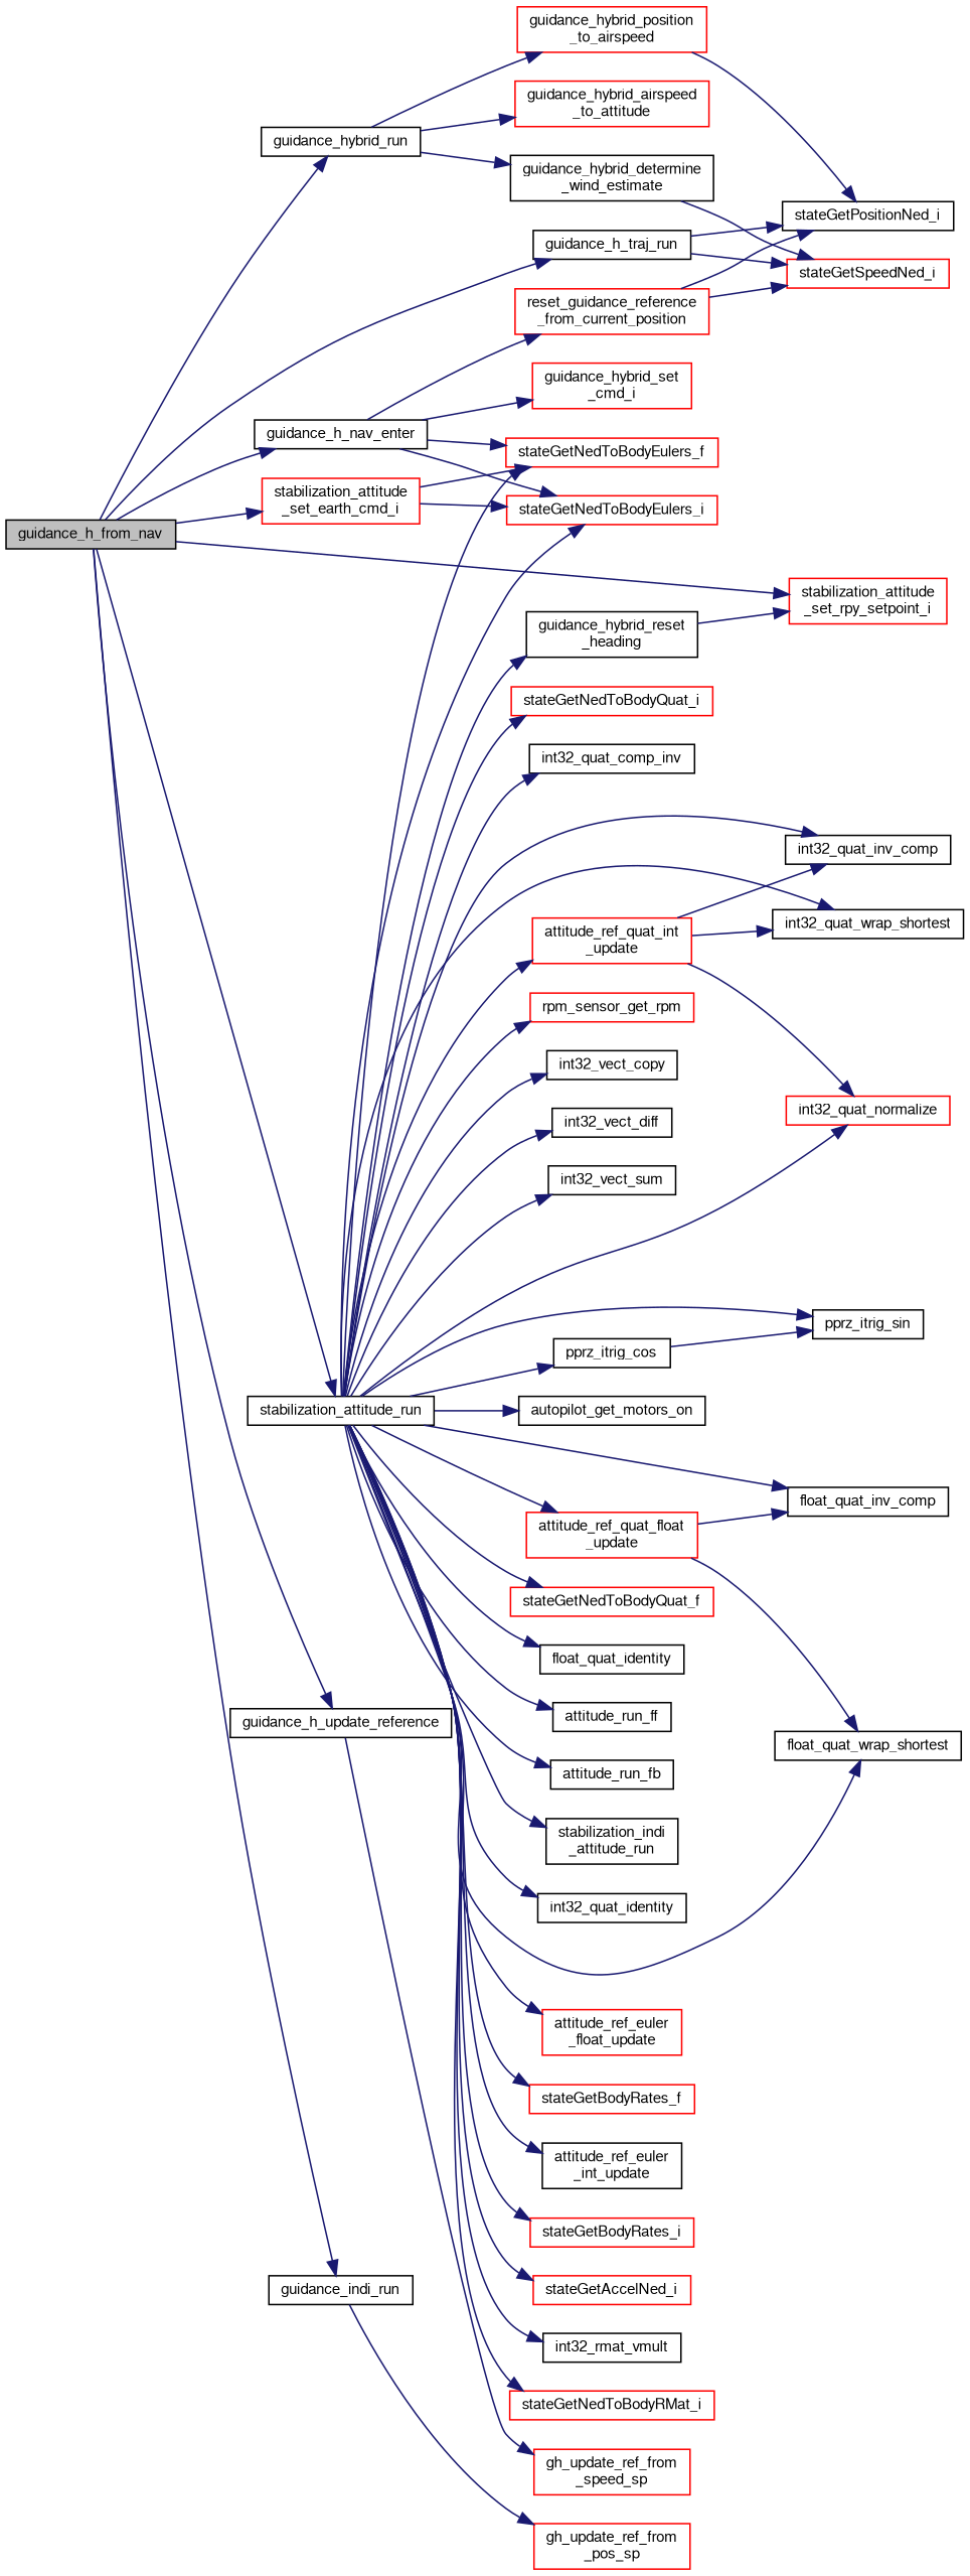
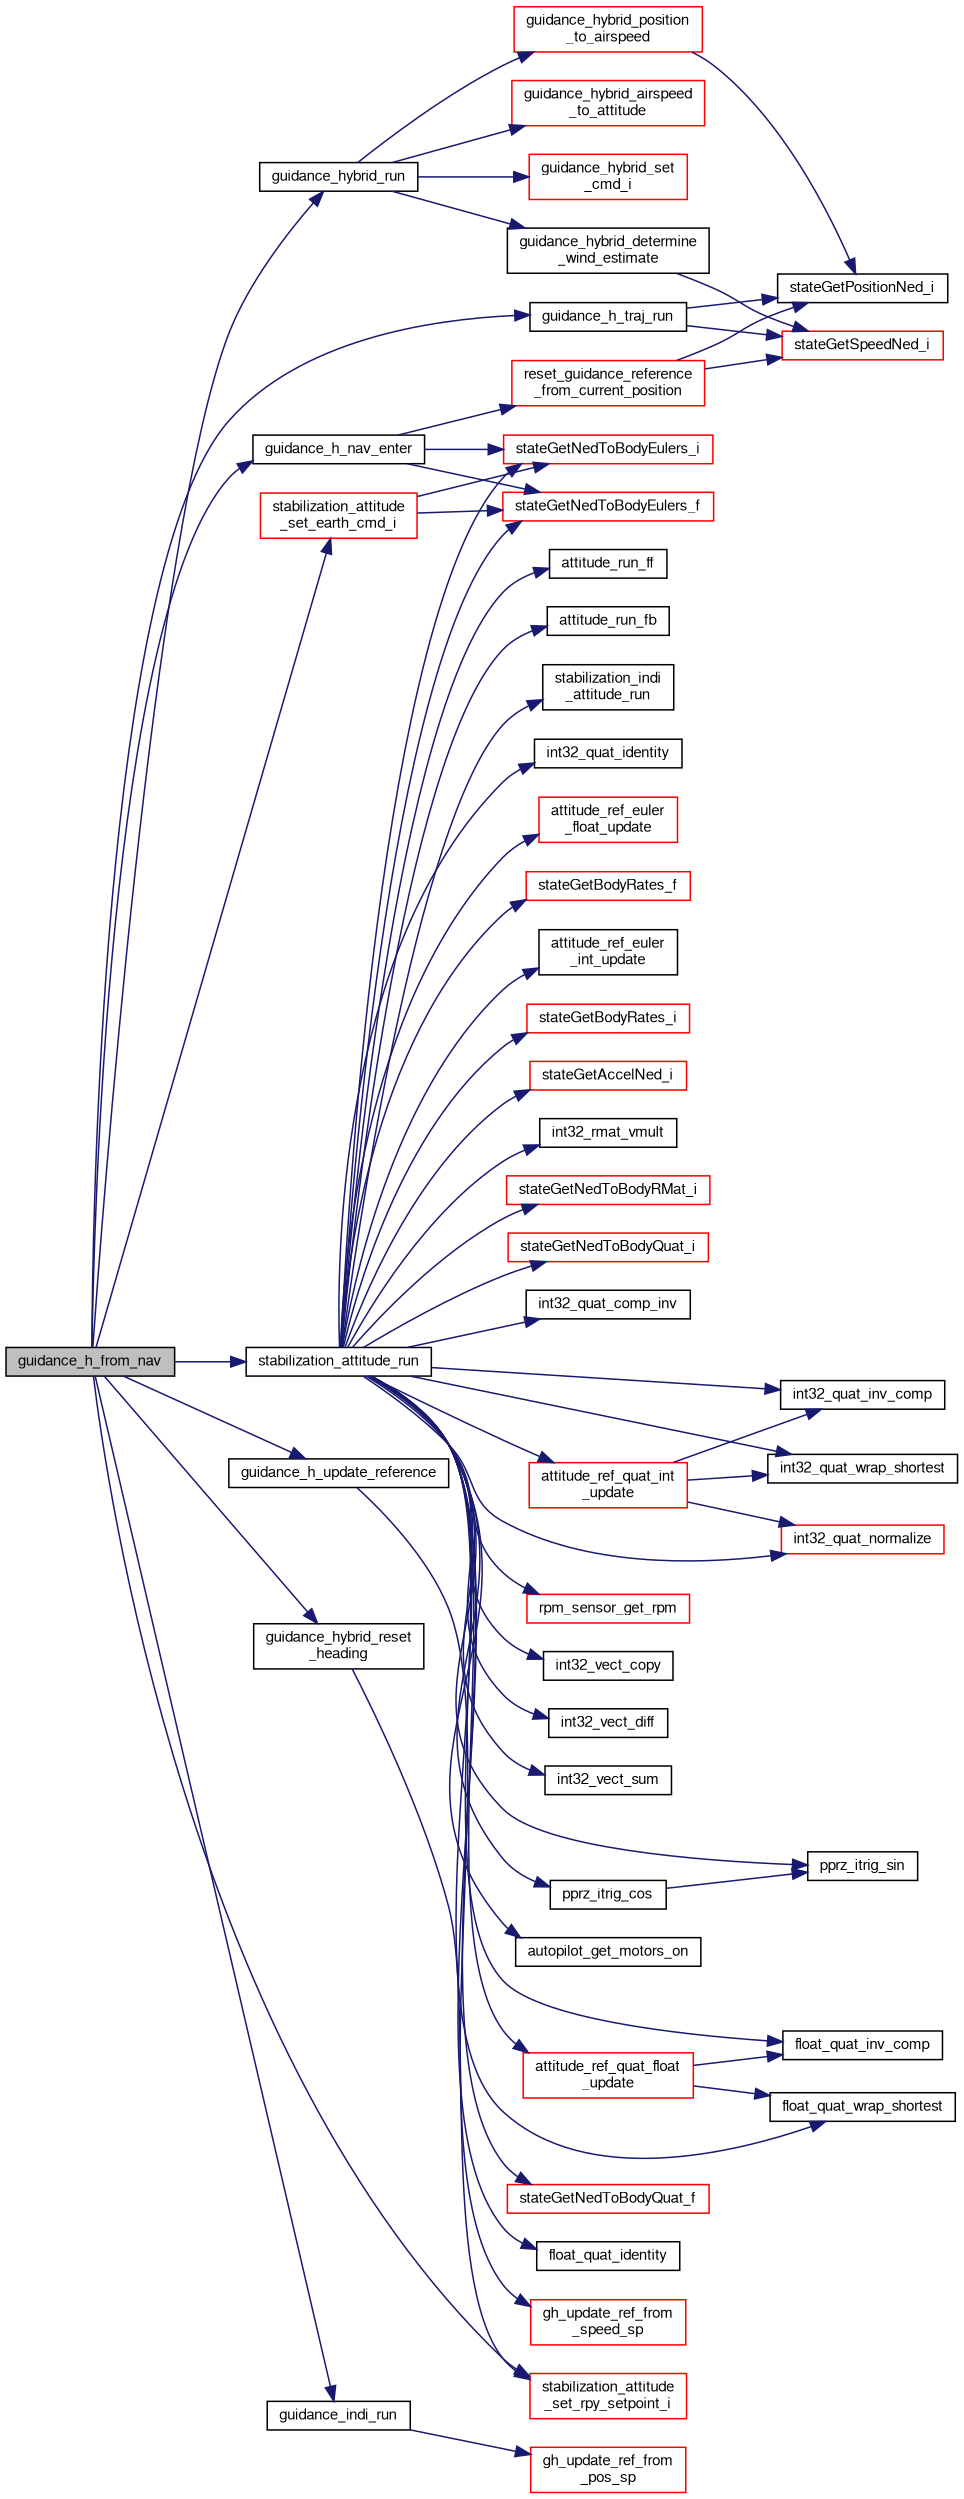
  digraph {
    rankdir=LR
    node [color=black fillcolor=white fontname=FreeSans fontsize=10 shape=record style=filled]
    edge [color=midnightblue fontname=FreeSans fontsize=10 labelfontname=FreeSans labelfontsize=10 style=solid]
    n1 [fillcolor=grey75 fontcolor=black height=0.2 label=guidance_h_from_nav width=0.4]
    n2 [height=0.2 label=guidance_h_nav_enter width=0.4]
    n3 [height=0.2 label=guidance_h_traj_run width=0.4]
    n4 [height=0.2 label=guidance_h_update_reference width=0.4]
    n5 [height=0.2 label="guidance_hybrid_reset\l_heading" width=0.4]
    n6 [color=red height=0.2 label="stabilization_attitude\l_set_rpy_setpoint_i" width=0.4]
    n7 [height=0.2 label=guidance_hybrid_run width=0.4]
    n8 [height=0.2 label=guidance_indi_run width=0.4]
    n9 [height=0.2 label=stabilization_attitude_run width=0.4]
    n10 [color=red height=0.2 label="stabilization_attitude\l_set_earth_cmd_i" width=0.4]
    n11 [color=red height=0.2 label="reset_guidance_reference\l_from_current_position" width=0.4]
    n12 [color=red height=0.2 label=stateGetNedToBodyEulers_i width=0.4]
    n13 [color=red height=0.2 label=stateGetNedToBodyEulers_f width=0.4]
    n14 [height=0.2 label=stateGetPositionNed_i width=0.4]
    n15 [color=red height=0.2 label=stateGetSpeedNed_i width=0.4]
    n16 [color=red height=0.2 label="gh_update_ref_from\l_speed_sp" width=0.4]
    n17 [height=0.2 label="guidance_hybrid_determine\l_wind_estimate" width=0.4]
    n18 [color=red height=0.2 label="guidance_hybrid_position\l_to_airspeed" width=0.4]
    n19 [color=red height=0.2 label="guidance_hybrid_airspeed\l_to_attitude" width=0.4]
    n20 [color=red height=0.2 label="guidance_hybrid_set\l_cmd_i" width=0.4]
    n21 [color=red height=0.2 label="gh_update_ref_from\l_pos_sp" width=0.4]
    n22 [color=red height=0.2 label="attitude_ref_euler\l_float_update" width=0.4]
    n23 [color=red height=0.2 label=stateGetBodyRates_f width=0.4]
    n24 [height=0.2 label="attitude_ref_euler\l_int_update" width=0.4]
    n25 [color=red height=0.2 label=stateGetBodyRates_i width=0.4]
    n26 [color=red height=0.2 label=stateGetAccelNed_i width=0.4]
    n27 [height=0.2 label=int32_rmat_vmult width=0.4]
    n28 [color=red height=0.2 label=stateGetNedToBodyRMat_i width=0.4]
    n29 [color=red height=0.2 label=stateGetNedToBodyQuat_i width=0.4]
    n30 [height=0.2 label=int32_quat_comp_inv width=0.4]
    n31 [height=0.2 label=int32_quat_inv_comp width=0.4]
    n32 [height=0.2 label=int32_quat_wrap_shortest width=0.4]
    n33 [color=red height=0.2 label=int32_quat_normalize width=0.4]
    n34 [color=red height=0.2 label=rpm_sensor_get_rpm width=0.4]
    n35 [height=0.2 label=int32_vect_copy width=0.4]
    n36 [height=0.2 label=int32_vect_diff width=0.4]
    n37 [height=0.2 label=int32_vect_sum width=0.4]
    n38 [height=0.2 label=pprz_itrig_sin width=0.4]
    n39 [height=0.2 label=pprz_itrig_cos width=0.4]
    n40 [height=0.2 label=autopilot_get_motors_on width=0.4]
    n41 [color=red height=0.2 label="attitude_ref_quat_float\l_update" width=0.4]
    n42 [height=0.2 label=float_quat_inv_comp width=0.4]
    n43 [height=0.2 label=float_quat_wrap_shortest width=0.4]
    n44 [color=red height=0.2 label=stateGetNedToBodyQuat_f width=0.4]
    n45 [height=0.2 label=float_quat_identity width=0.4]
    n46 [height=0.2 label=attitude_run_ff width=0.4]
    n47 [height=0.2 label=attitude_run_fb width=0.4]
    n48 [height=0.2 label="stabilization_indi\l_attitude_run" width=0.4]
    n49 [color=red height=0.2 label="attitude_ref_quat_int\l_update" width=0.4]
    n50 [height=0.2 label=int32_quat_identity width=0.4]
    n1 -> n2
    n1 -> n3
    n1 -> n4
-   n9 -> n5
+   n1 -> n5
    n1 -> n6
    n1 -> n7
    n1 -> n8
    n1 -> n9
    n1 -> n10
    n2 -> n11
    n2 -> n12
    n2 -> n13
    n3 -> n14
    n3 -> n15
    n4 -> n16
    n5 -> n6
    n7 -> n17
    n7 -> n18
    n7 -> n19
-   n2 -> n20
+   n7 -> n20
    n8 -> n21
    n9 -> n12
    n9 -> n13
    n9 -> n22
    n9 -> n23
    n9 -> n24
    n9 -> n25
    n9 -> n26
    n9 -> n27
    n9 -> n28
    n9 -> n29
    n9 -> n30
    n9 -> n31
    n9 -> n32
    n9 -> n33
    n9 -> n34
    n9 -> n35
    n9 -> n36
    n9 -> n37
    n9 -> n38
    n9 -> n39
    n9 -> n40
    n9 -> n41
    n9 -> n42
    n9 -> n43
    n9 -> n44
    n9 -> n45
    n9 -> n46
    n9 -> n47
    n9 -> n48
    n9 -> n49
    n9 -> n50
    n10 -> n12
    n10 -> n13
    n11 -> n14
    n11 -> n15
    n17 -> n15
    n18 -> n14
    n39 -> n38
    n41 -> n42
    n41 -> n43
    n49 -> n31
    n49 -> n32
    n49 -> n33
  }
